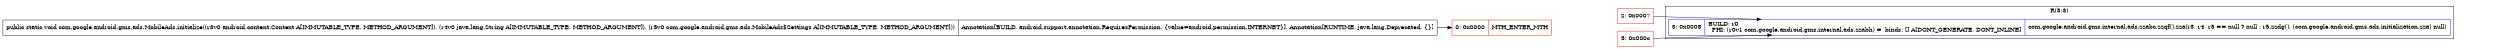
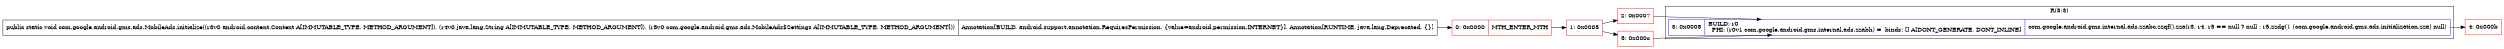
  digraph {
    fontname="DejaVu Serif"
    rankdir=LR
    node [color=red fontname="DejaVu Serif" shape=record]
    edge [fontname="DejaVu Serif"]
    n1 [color=blue label="{3\:\ 0x0008|BUILD: r0 \l  PHI: (r0v1 com.google.android.gms.internal.ads.zzabh) =  binds: [] A[DONT_GENERATE, DONT_INLINE]\l|com.google.android.gms.internal.ads.zzabc.zzqf().zza(r3, r4, r5 == null ? null : r5.zzdg(), (com.google.android.gms.ads.initialization.zza) null)\l}"]
+   n2 [label="{4\:\ 0x000b}"]
    n3 [label="{0\:\ 0x0000|MTH_ENTER_MTH\l}"]
+   n4 [label="{1\:\ 0x0005}"]
    n5 [label="{2\:\ 0x0007}"]
    n6 [label="{5\:\ 0x000c}"]
    n7 [label="{public static void com.google.android.gms.ads.MobileAds.initialize((r3v0 android.content.Context A[IMMUTABLE_TYPE, METHOD_ARGUMENT]), (r4v0 java.lang.String A[IMMUTABLE_TYPE, METHOD_ARGUMENT]), (r5v0 com.google.android.gms.ads.MobileAds$Settings A[IMMUTABLE_TYPE, METHOD_ARGUMENT]))  | Annotation[BUILD, android.support.annotation.RequiresPermission, \{value=android.permission.INTERNET\}], Annotation[RUNTIME, java.lang.Deprecated, \{\}]\l}" color=""]
    subgraph cluster_1 {
      label="R(5:3)"
      n1
    }
+   n1 -> n2
+   n3 -> n4
+   n4 -> n5
+   n4 -> n6
    n5 -> n1
    n6 -> n1
    n7 -> n3
  }
